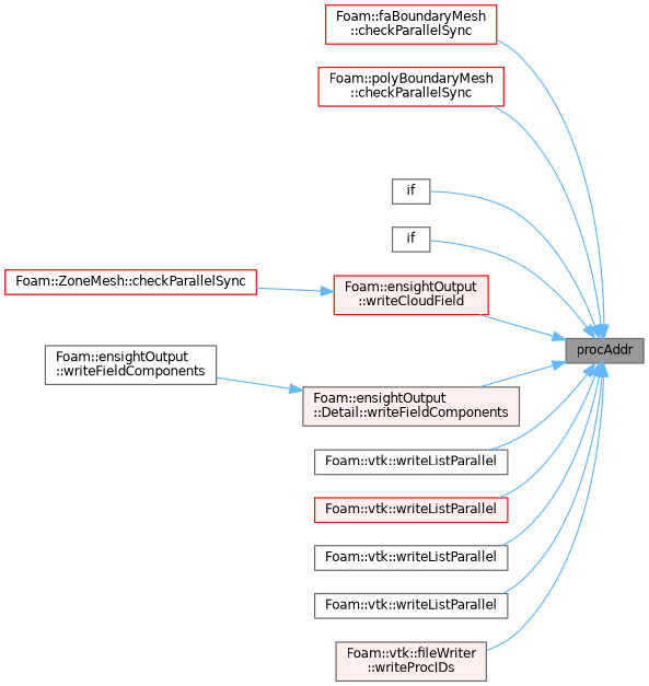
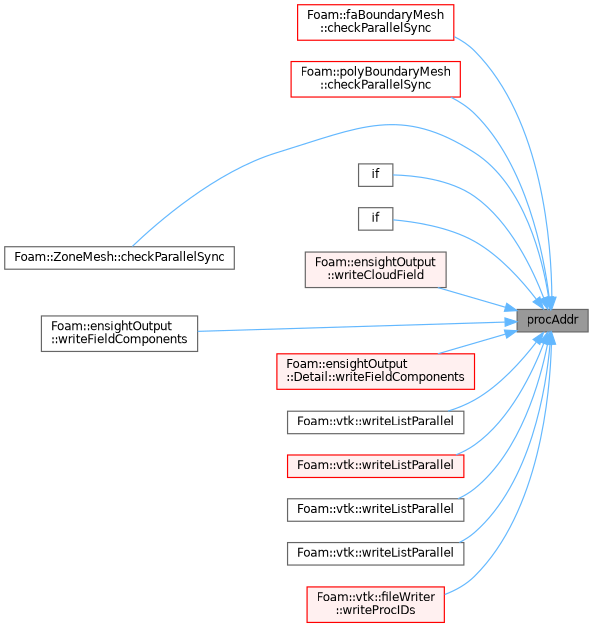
  digraph {
    rankdir=RL
    node [color=grey40 fillcolor=white fontname=Helvetica fontsize=10 shape=box style=filled]
    edge [color=steelblue1 dir=back fontname=Helvetica fontsize=10 labelfontname=Helvetica labelfontsize=10 style=solid]
    n1 [color=gray40 fillcolor=grey60 fontcolor=black height=0.2 label=procAddr width=0.4]
    n2 [color=red height=0.2 label="Foam::faBoundaryMesh\l::checkParallelSync" width=0.4]
    n3 [color=red height=0.2 label="Foam::polyBoundaryMesh\l::checkParallelSync" width=0.4]
-   n4 [color=red height=0.2 label="Foam::ZoneMesh::checkParallelSync" width=0.4]
+   n4 [height=0.2 label="Foam::ZoneMesh::checkParallelSync" width=0.4]
    n5 [height=0.2 label=if width=0.4]
    n6 [height=0.2 label=if width=0.4]
-   n7 [color=red fillcolor="#FFF0F0" height=0.2 label="Foam::ensightOutput\l::writeCloudField" width=0.4]
+   n7 [fillcolor="#FFF0F0" height=0.2 label="Foam::ensightOutput\l::writeCloudField" width=0.4]
    n8 [height=0.2 label="Foam::ensightOutput\l::writeFieldComponents" width=0.4]
-   n9 [fillcolor="#FFF0F0" height=0.2 label="Foam::ensightOutput\l::Detail::writeFieldComponents" width=0.4]
+   n9 [color=red fillcolor="#FFF0F0" height=0.2 label="Foam::ensightOutput\l::Detail::writeFieldComponents" width=0.4]
    n10 [height=0.2 label="Foam::vtk::writeListParallel" width=0.4]
    n11 [color=red fillcolor="#FFF0F0" height=0.2 label="Foam::vtk::writeListParallel" width=0.4]
    n12 [height=0.2 label="Foam::vtk::writeListParallel" width=0.4]
    n13 [height=0.2 label="Foam::vtk::writeListParallel" width=0.4]
-   n14 [fillcolor="#FFF0F0" height=0.2 label="Foam::vtk::fileWriter\l::writeProcIDs" width=0.4]
+   n14 [color=red fillcolor="#FFF0F0" height=0.2 label="Foam::vtk::fileWriter\l::writeProcIDs" width=0.4]
    n1 -> n2
    n1 -> n3
-   n7 -> n4
+   n1 -> n4
    n1 -> n5
    n1 -> n6
    n1 -> n7
-   n9 -> n8
+   n1 -> n8
    n1 -> n9
    n1 -> n10
    n1 -> n11
    n1 -> n12
    n1 -> n13
    n1 -> n14
  }
